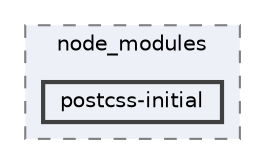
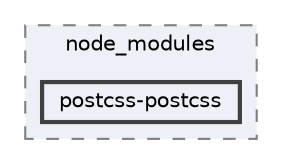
  digraph {
    compound=true
-   n1 [color=grey25 fillcolor="#edf0f7" fontname=Helvetica fontsize=10 height=0.2 label="postcss-initial" shape=box style="filled,bold" width=0.4]
+   n1 [color=grey25 fillcolor="#edf0f7" fontname=Helvetica fontsize=10 height=0.2 label="postcss-postcss" shape=box style="filled,bold" width=0.4]
    subgraph cluster_1 {
      bgcolor="#edf0f7"
      fontname=Helvetica
      fontsize=10
      label=node_modules
      pencolor=grey50
      style="filled,dashed"
      n1
    }
  }
